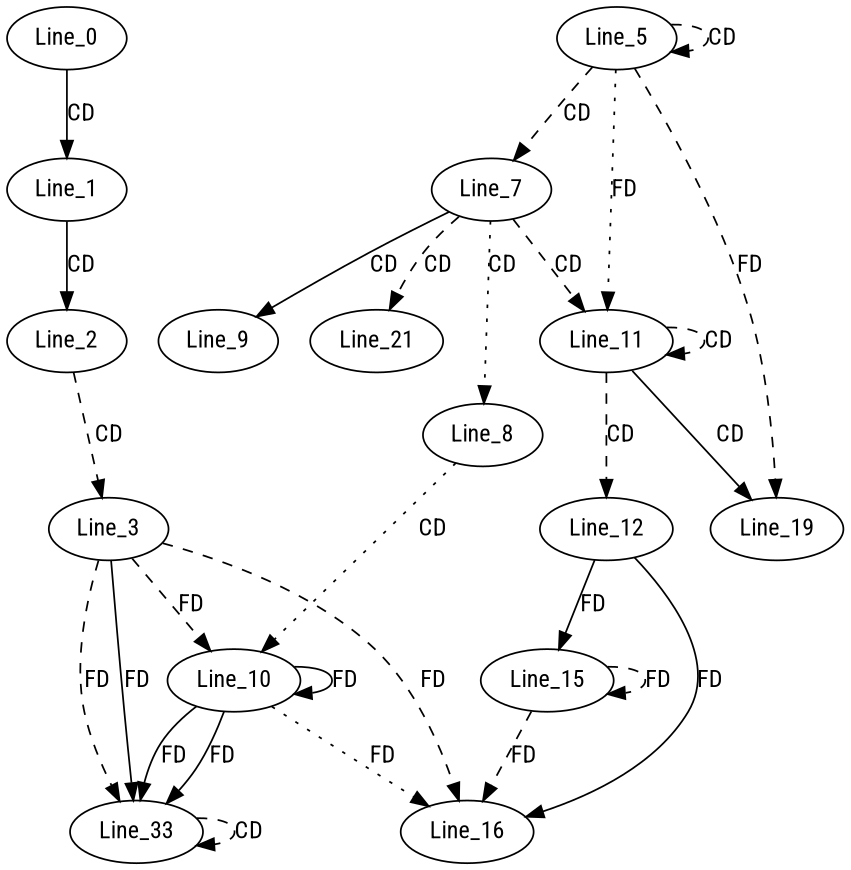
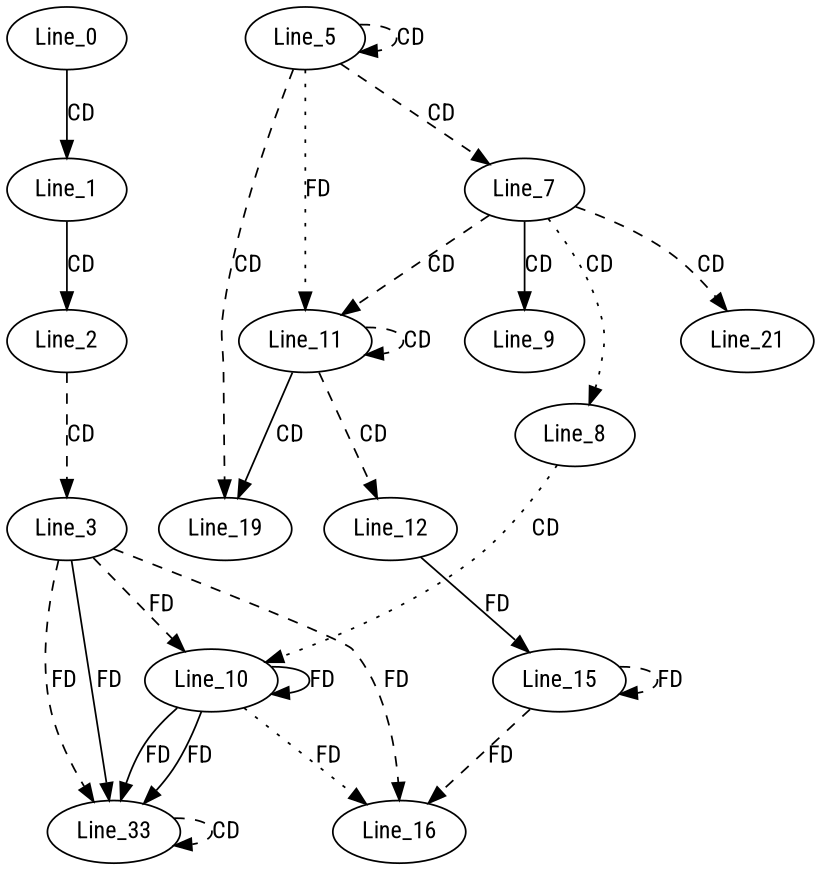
  digraph {
    fontname="Roboto Condensed"
    node [fontname="Roboto Condensed"]
    edge [fontname="Roboto Condensed" style=dashed]
    Line_0
    Line_1
    Line_2
    Line_3
    Line_10
    Line_16
    Line_33
    Line_5
    Line_7
    Line_11
    Line_19
    Line_8
    Line_9
    Line_21
    Line_12
    Line_15
    Line_0 -> Line_1 [label=CD style=solid]
    Line_1 -> Line_2 [label=CD style=solid]
    Line_2 -> Line_3 [label=CD]
    Line_3 -> Line_10 [label=FD]
    Line_3 -> Line_16 [label=FD]
    Line_3 -> Line_33 [label=FD style=solid]
    Line_3 -> Line_33 [label=FD]
    Line_10 -> Line_10 [label=FD style=solid]
    Line_10 -> Line_16 [label=FD style=dotted]
    Line_10 -> Line_33 [label=FD style=solid]
    Line_10 -> Line_33 [label=FD style=solid]
    Line_33 -> Line_33 [label=CD]
    Line_5 -> Line_5 [label=CD]
    Line_5 -> Line_7 [label=CD]
    Line_5 -> Line_11 [label=FD style=dotted]
-   Line_5 -> Line_19 [label=FD]
+   Line_5 -> Line_19 [label=CD]
    Line_7 -> Line_11 [label=CD]
    Line_7 -> Line_8 [label=CD style=dotted]
    Line_7 -> Line_9 [label=CD style=solid]
    Line_7 -> Line_21 [label=CD]
    Line_11 -> Line_11 [label=CD]
    Line_11 -> Line_19 [label=CD style=solid]
    Line_11 -> Line_12 [label=CD]
    Line_8 -> Line_10 [label=CD style=dotted]
-   Line_12 -> Line_16 [label=FD style=solid]
    Line_12 -> Line_15 [label=FD style=solid]
    Line_15 -> Line_16 [label=FD]
    Line_15 -> Line_15 [label=FD]
  }
